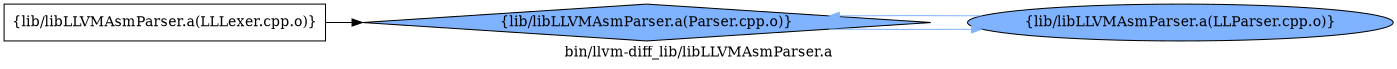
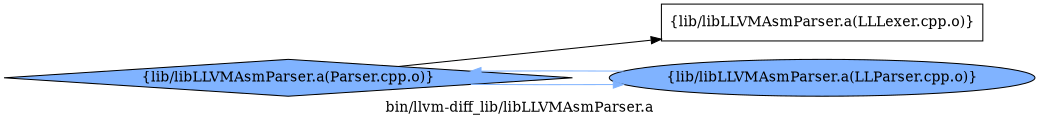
  digraph {
    label="bin/llvm-diff_lib/libLLVMAsmParser.a"
    rankdir=LR
    node [fillcolor="0.600000 0.5 1" group=1 style=filled]
    edge [color="0.600000 0.5 1"]
    n1 [label="{lib/libLLVMAsmParser.a(Parser.cpp.o)}" shape=diamond]
    n2 [group=0 label="{lib/libLLVMAsmParser.a(LLLexer.cpp.o)}" shape=box fillcolor="" style=""]
    n3 [label="{lib/libLLVMAsmParser.a(LLParser.cpp.o)}" shape=ellipse]
    subgraph sub_1 {
      rank=same
      n1
    }
-   n2 -> n1 [color=""]
+   n1 -> n2 [color=""]
    n1 -> n3
    n3 -> n1
  }
